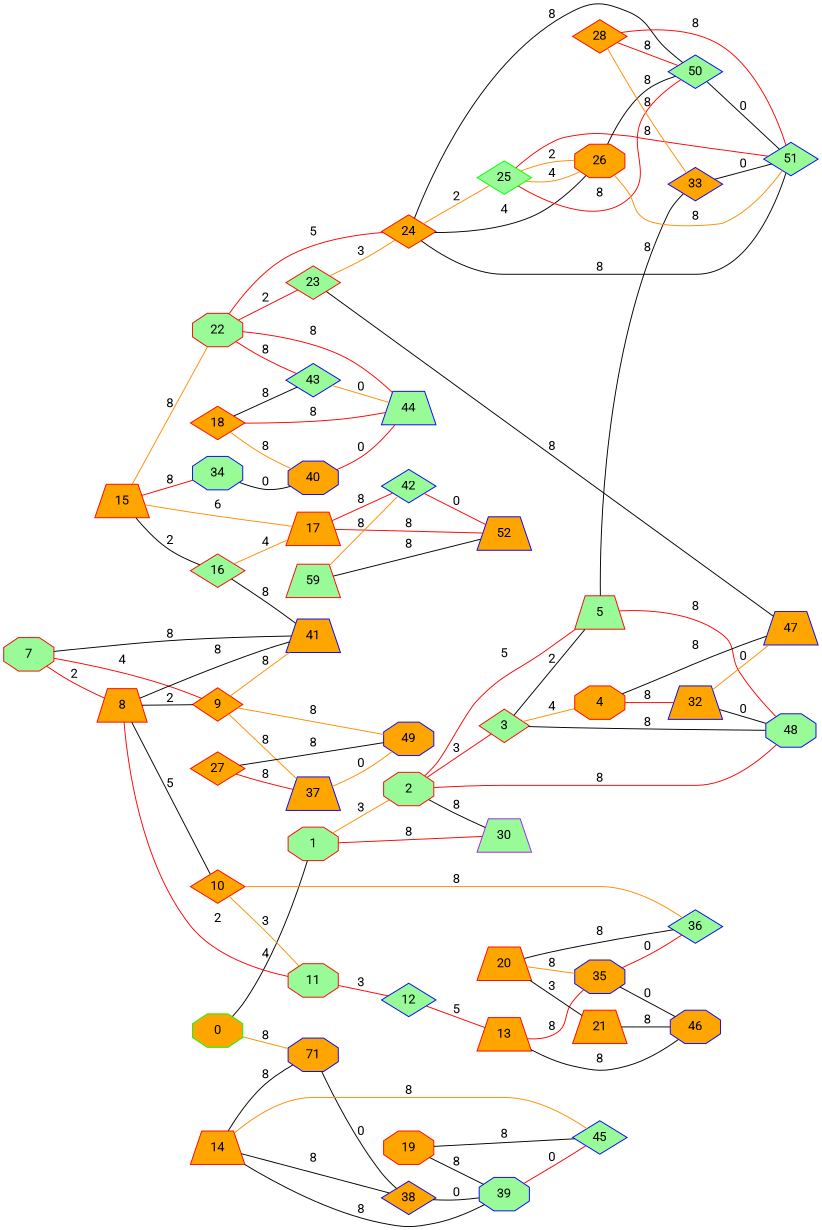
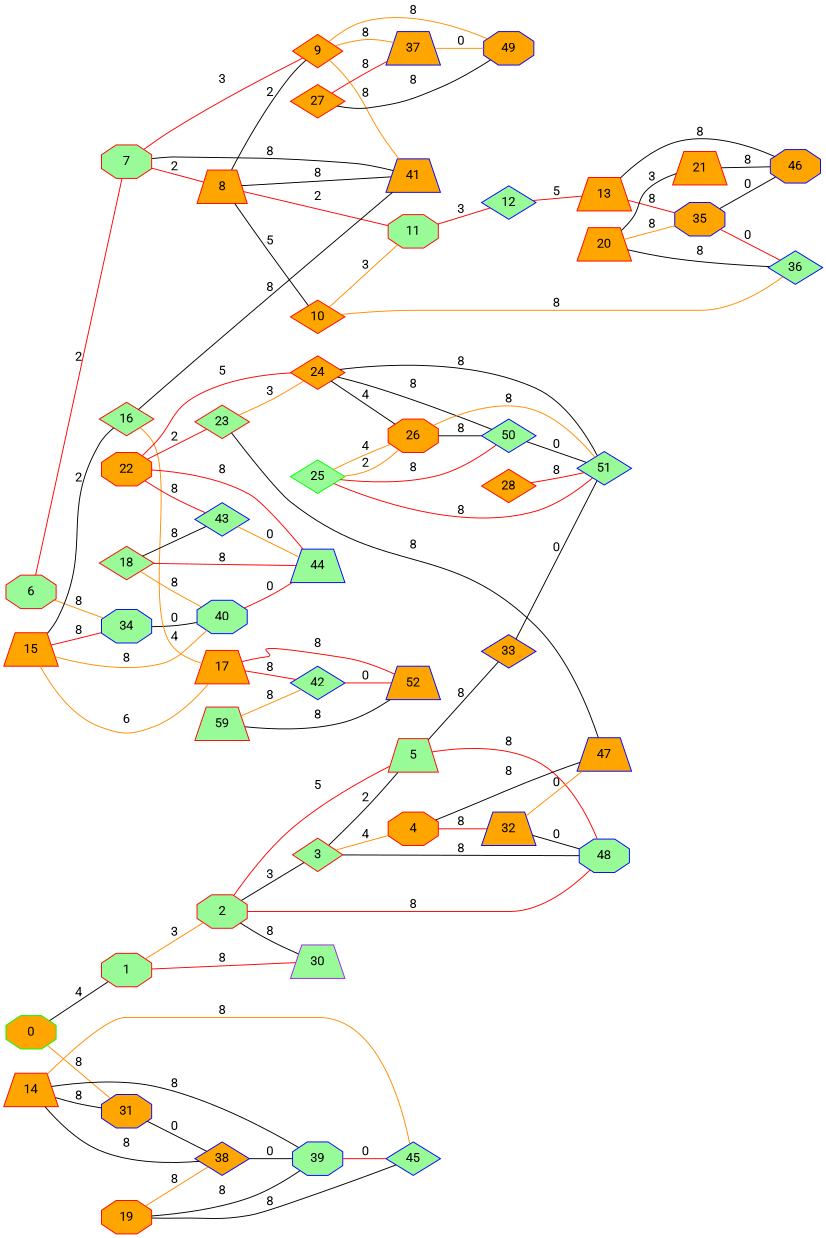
  graph {
    fontname=Roboto
    rankdir=LR
    node [color=red fillcolor=orange fontname=Roboto shape=diamond style=filled weight=1]
    edge [color=black fontname=Roboto]
    0 [color=green shape=octagon weight=2]
    1 [fillcolor=palegreen shape=octagon]
-   31 [color=blue shape=octagon weight=3 label=71]
+   31 [color=blue shape=octagon weight=3]
    2 [fillcolor=palegreen shape=octagon]
    30 [color=purple fillcolor=palegreen shape=trapezium weight=4]
    38 [color=blue weight=3]
    3 [fillcolor=palegreen]
    5 [fillcolor=palegreen shape=trapezium]
    48 [color=blue fillcolor=palegreen shape=octagon weight=3]
    4 [shape=octagon]
    33 [color=blue weight=3]
    32 [color=blue shape=trapezium weight=3]
    47 [color=blue shape=trapezium weight=3]
    51 [color=blue fillcolor=palegreen weight=3]
+   6 [fillcolor=palegreen shape=octagon]
    7 [fillcolor=palegreen shape=octagon]
    34 [color=blue fillcolor=palegreen shape=octagon weight=3]
    8 [shape=trapezium]
    9
    41 [color=blue shape=trapezium weight=3]
-   40 [color=blue shape=octagon weight=3]
+   40 [color=blue fillcolor=palegreen shape=octagon weight=3]
    10
    11 [fillcolor=palegreen shape=octagon]
    37 [color=blue shape=trapezium weight=3]
    49 [color=blue shape=octagon weight=3]
    36 [color=blue fillcolor=palegreen weight=3]
    12 [color=blue fillcolor=palegreen weight=2]
    13 [shape=trapezium]
    35 [color=blue shape=octagon weight=3]
    46 [color=blue shape=octagon weight=3]
    14 [shape=trapezium]
    39 [color=blue fillcolor=palegreen shape=octagon weight=3]
    45 [color=blue fillcolor=palegreen weight=3]
    15 [shape=trapezium]
    16 [fillcolor=palegreen]
    17 [shape=trapezium]
    42 [color=blue fillcolor=palegreen weight=3]
    52 [color=blue shape=trapezium weight=3]
    44 [color=blue fillcolor=palegreen shape=trapezium weight=3]
-   18
+   18 [fillcolor=palegreen]
    43 [color=blue fillcolor=palegreen weight=3]
    19 [shape=octagon]
    20 [shape=trapezium]
    21 [shape=trapezium]
-   22 [fillcolor=palegreen shape=octagon]
+   22 [shape=octagon]
    23 [fillcolor=palegreen]
    24
    25 [color=green fillcolor=palegreen weight=2]
    26 [shape=octagon]
    50 [color=blue fillcolor=palegreen weight=3]
    27
    28
    n53 [fillcolor=palegreen label=59 shape=trapezium]
    0 -- 1 [label=4]
    0 -- 31 [color=darkorange label=8]
    1 -- 2 [color=darkorange label=3]
    1 -- 30 [color=red label=8]
    31 -- 38 [label=0]
    2 -- 30 [label=8]
-   2 -- 3 [color=red label=3]
+   2 -- 3 [label=3]
    2 -- 5 [color=red label=5]
    2 -- 48 [color=red label=8]
    38 -- 39 [label=0]
    3 -- 5 [label=2]
    3 -- 48 [label=8]
    3 -- 4 [color=darkorange label=4]
    5 -- 48 [color=red label=8]
    5 -- 33 [label=8]
    4 -- 32 [color=red label=8]
    4 -- 47 [label=8]
    33 -- 51 [label=0]
    32 -- 48 [label=0]
    32 -- 47 [color=darkorange label=0]
+   6 -- 7 [color=red label=2]
+   6 -- 34 [color=darkorange label=8]
    7 -- 8 [color=red label=2]
-   7 -- 9 [color=red label=4]
+   7 -- 9 [color=red label=3]
    7 -- 41 [label=8]
    34 -- 40 [label=0]
    8 -- 9 [label=2]
    8 -- 41 [label=8]
    8 -- 10 [label=5]
    8 -- 11 [color=red label=2]
    9 -- 41 [color=darkorange label=8]
    9 -- 37 [color=darkorange label=8]
    9 -- 49 [color=darkorange label=8]
    40 -- 44 [color=red label=0]
    10 -- 11 [color=darkorange label=3]
    10 -- 36 [color=darkorange label=8]
    11 -- 12 [color=red label=3]
    37 -- 49 [color=darkorange label=0]
    12 -- 13 [color=red label=5]
    13 -- 35 [color=red label=8]
    13 -- 46 [label=8]
    35 -- 36 [color=red label=0]
    35 -- 46 [label=0]
    14 -- 31 [label=8]
    14 -- 38 [label=8]
    14 -- 39 [label=8]
    14 -- 45 [color=darkorange label=8]
    39 -- 45 [color=red label=0]
    15 -- 34 [color=red label=8]
-   15 -- 22 [color=darkorange label=8]
+   15 -- 40 [color=darkorange label=8]
    15 -- 16 [label=2]
    15 -- 17 [color=darkorange label=6]
    16 -- 41 [label=8]
    16 -- 17 [color=darkorange label=4]
    17 -- 42 [color=red label=8]
    17 -- 52 [color=red label=8]
    42 -- 52 [color=red label=0]
    18 -- 40 [color=darkorange label=8]
    18 -- 44 [color=red label=8]
    18 -- 43 [label=8]
    43 -- 44 [color=darkorange label=0]
+   19 -- 38 [color=darkorange label=8]
    19 -- 39 [label=8]
    19 -- 45 [label=8]
    20 -- 36 [label=8]
    20 -- 35 [color=darkorange label=8]
    20 -- 21 [label=3]
    21 -- 46 [label=8]
    22 -- 44 [color=red label=8]
    22 -- 43 [color=red label=8]
    22 -- 23 [color=red label=2]
    22 -- 24 [color=red label=5]
    23 -- 47 [label=8]
    23 -- 24 [color=darkorange label=3]
    24 -- 51 [label=8]
-   24 -- 25 [color=darkorange label=2]
    24 -- 26 [label=4]
    24 -- 50 [label=8]
    25 -- 51 [color=red label=8]
    25 -- 26 [color=darkorange label=2]
    25 -- 26 [color=darkorange label=4]
    25 -- 50 [color=red label=8]
    26 -- 51 [color=darkorange label=8]
    26 -- 50 [label=8]
    50 -- 51 [label=0]
    27 -- 37 [color=red label=8]
    27 -- 49 [label=8]
-   28 -- 33 [color=darkorange label=8]
    28 -- 51 [color=red label=8]
-   28 -- 50 [color=red label=8]
    n53 -- 42 [color=darkorange label=8]
    n53 -- 52 [label=8]
  }
